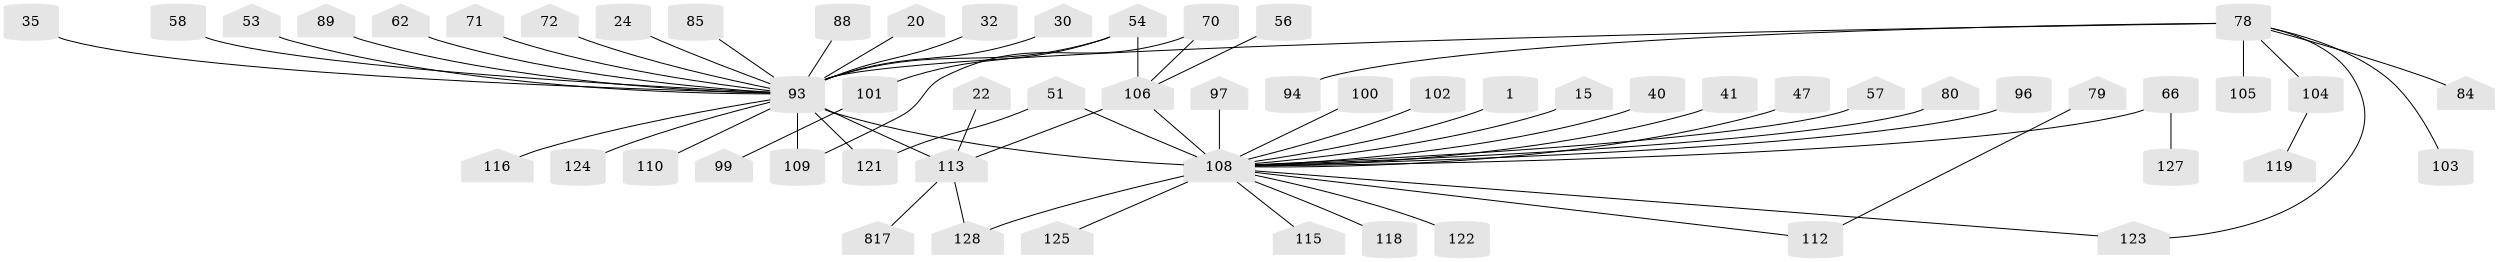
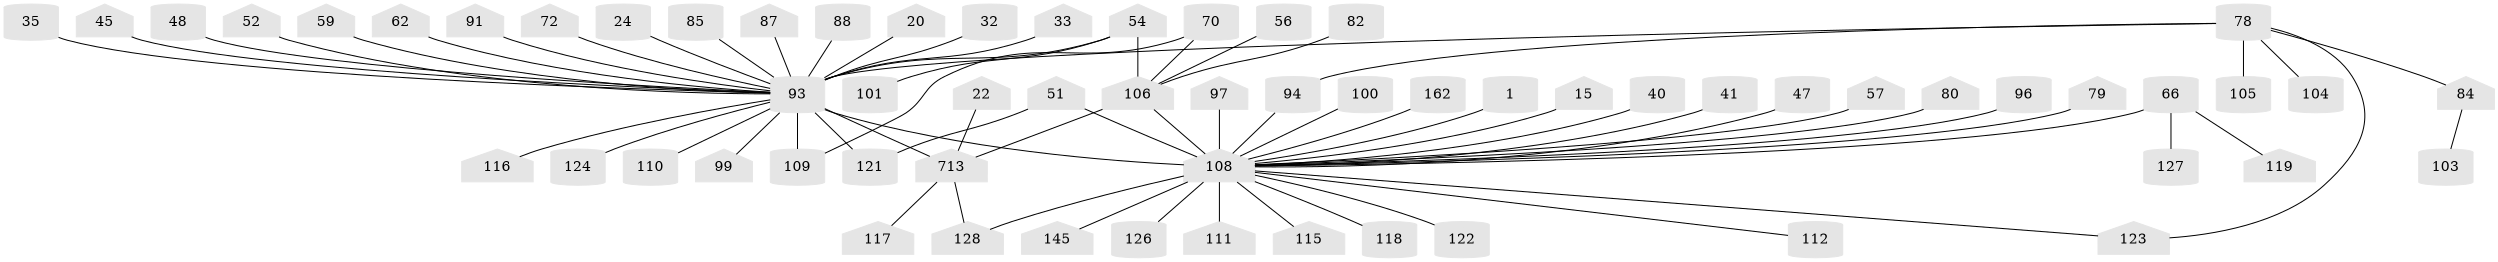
  graph {
    node [color=gray90 shape=cylinder style=filled]
    108 [shape=house super="+86+58+50+65+98"]
    123 [shape=house super="+27+73"]
+   111 [shape=house]
    112 [super="+89"]
    115 [shape=house]
    118
    122
-   125 [shape=house]
+   125 [shape=house label=145]
+   126
    128 [shape=house]
    n11 [label=1]
    15 [shape=house]
    93 [super="+76+37"]
-   113 [shape=house super="+67"]
+   113 [shape=house super="+67" label=713]
    121 [super="+114+120"]
    99 [shape=house]
    109 [super="+23+83+95"]
    110
    116 [shape=house]
    124 [super="+16"]
    20 [shape=house]
-   117 [shape=house label=817]
+   117 [shape=house]
    22 [shape=house]
    32
-   33 [shape=house label=30]
+   33 [shape=house]
    35
    40
    41
+   45 [shape=house]
    47
-   48 [label=58]
+   48
    51 [shape=house super="+39+43"]
-   53 [shape=house]
+   53 [shape=house label=52]
    54 [shape=house]
    101
    106 [shape=house super="+28+75+90"]
    56
    57 [shape=house]
-   59 [shape=house label=89]
+   59 [shape=house]
    62 [shape=house]
    66 [super="+18"]
    119 [shape=house]
    127
    70
-   71 [shape=house]
+   71 [shape=house label=91]
    72 [shape=house]
    n47 [label=24]
    78 [super="+3+63"]
    84 [shape=house super="+42"]
    94 [super="+44"]
    103 [super="+17"]
    104
    105
    79 [shape=house super="+69"]
    80 [shape=house]
+   82
    85 [super="+36+61"]
+   87 [shape=house]
    88
    96
    97 [shape=house super="+6+34+77"]
    100
-   102
+   102 [label=162]
    108 -- 123
+   108 -- 111
    108 -- 112 [weight=2]
    108 -- 115
    108 -- 118
    108 -- 122
    108 -- 125
+   108 -- 126
    108 -- 128
    n11 -- 108
    15 -- 108
    93 -- 108 [weight=12]
    93 -- 113 [weight=3]
    93 -- 121 [weight=4]
-   101 -- 99
+   93 -- 99
    93 -- 109 [weight=4]
    93 -- 110
    93 -- 116
    93 -- 124
    113 -- 128
    113 -- 117
    20 -- 93
    22 -- 113
    32 -- 93
    33 -- 93
    35 -- 93
    40 -- 108
    41 -- 108
+   45 -- 93
    47 -- 108
    48 -- 93
    51 -- 108 [weight=3]
    51 -- 121
    53 -- 93
    54 -- 93 [weight=2]
    54 -- 101
    54 -- 106
    106 -- 108 [weight=4]
    106 -- 113
    56 -- 106
    57 -- 108
    59 -- 93
    62 -- 93
    66 -- 108 [weight=3]
-   104 -- 119
+   66 -- 119
    66 -- 127
    70 -- 109
    70 -- 106
    71 -- 93
    72 -- 93
    n47 -- 93
    78 -- 123
    78 -- 93 [weight=3]
    78 -- 84
    78 -- 94
-   78 -- 103
+   84 -- 103
    78 -- 104
    78 -- 105
-   79 -- 112 [weight=2]
+   94 -- 108
+   79 -- 108 [weight=2]
    80 -- 108
+   82 -- 106
    85 -- 93
+   87 -- 93
    88 -- 93
    96 -- 108
    97 -- 108
    100 -- 108
    102 -- 108
  }
